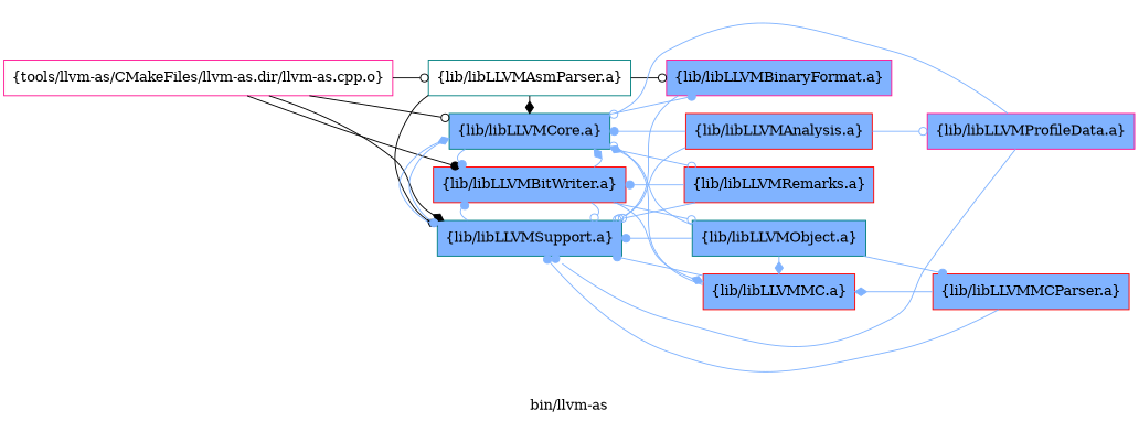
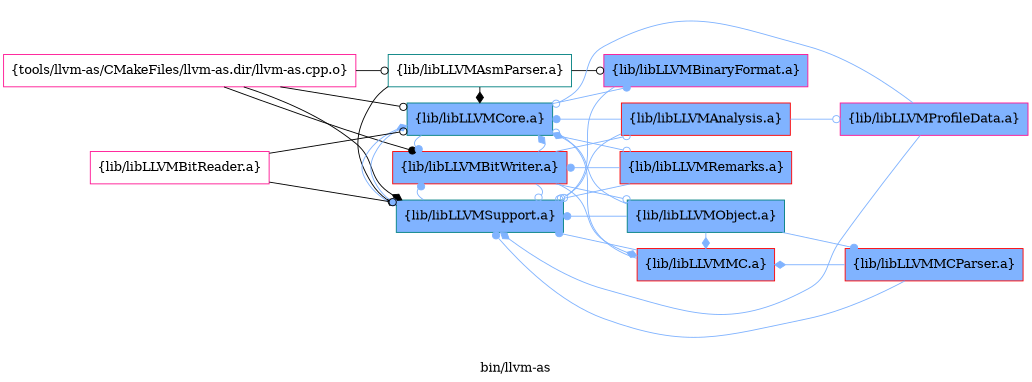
  digraph {
    label="bin/llvm-as"
    rankdir=LR
    node [color=red group=1 shape=box fillcolor="0.600000 0.5 1" style=filled]
    edge [arrowhead=odot color="0.600000 0.5 1"]
    n1 [color=deeppink group=0 label="{tools/llvm-as/CMakeFiles/llvm-as.dir/llvm-as.cpp.o}" fillcolor="" style=""]
    n2 [color=teal group=0 label="{lib/libLLVMAsmParser.a}" fillcolor="" style=""]
    n3 [label="{lib/libLLVMBitWriter.a}"]
    n4 [color=teal label="{lib/libLLVMCore.a}"]
    n5 [color=teal label="{lib/libLLVMSupport.a}"]
    n6 [color=deeppink label="{lib/libLLVMBinaryFormat.a}"]
    n7 [label="{lib/libLLVMAnalysis.a}"]
    n8 [color=teal label="{lib/libLLVMObject.a}"]
    n9 [label="{lib/libLLVMMC.a}"]
    n10 [label="{lib/libLLVMRemarks.a}"]
    n11 [color=deeppink label="{lib/libLLVMProfileData.a}"]
    n12 [label="{lib/libLLVMMCParser.a}"]
+   n13 [color=deeppink group=0 label="{lib/libLLVMBitReader.a}" fillcolor="" style=""]
    subgraph sub_1 {
      rank=same
      n1
    }
    subgraph sub_2 {
      rank=same
      n2
      n3
      n4
      n5
    }
    subgraph sub_3 {
      rank=same
      n6
      n7
      n8
      n9
      n10
    }
    n1 -> n2 [color=""]
    n1 -> n3 [arrowhead=dot color=""]
    n1 -> n4 [color=""]
    n1 -> n5 [arrowhead=diamond color=""]
    n2 -> n4 [arrowhead=diamond color=""]
    n2 -> n5 [arrowhead=diamond color=""]
    n2 -> n6 [color=""]
    n3 -> n4 [arrowhead=diamond]
    n3 -> n5
+   n3 -> n7
    n3 -> n8
    n3 -> n9 [arrowhead=diamond]
    n4 -> n3 [arrowhead=dot]
    n4 -> n5 [arrowhead=dot]
    n4 -> n6 [arrowhead=dot]
    n4 -> n10
    n5 -> n3 [arrowhead=dot]
    n5 -> n4 [arrowhead=diamond]
    n6 -> n5
    n7 -> n4 [arrowhead=dot]
    n7 -> n5
    n7 -> n11
    n8 -> n4 [arrowhead=diamond]
    n8 -> n5 [arrowhead=dot]
    n8 -> n9 [arrowhead=diamond]
    n8 -> n12 [arrowhead=dot]
    n9 -> n4
    n9 -> n5 [arrowhead=dot]
    n10 -> n3 [arrowhead=dot]
    n10 -> n5
    n11 -> n4
-   n11 -> n5 [arrowhead=dot]
+   n11 -> n5 [arrowhead=diamond]
    n12 -> n5 [arrowhead=dot]
    n12 -> n9 [arrowhead=diamond]
+   n13 -> n4 [color=""]
+   n13 -> n5 [color=""]
  }
